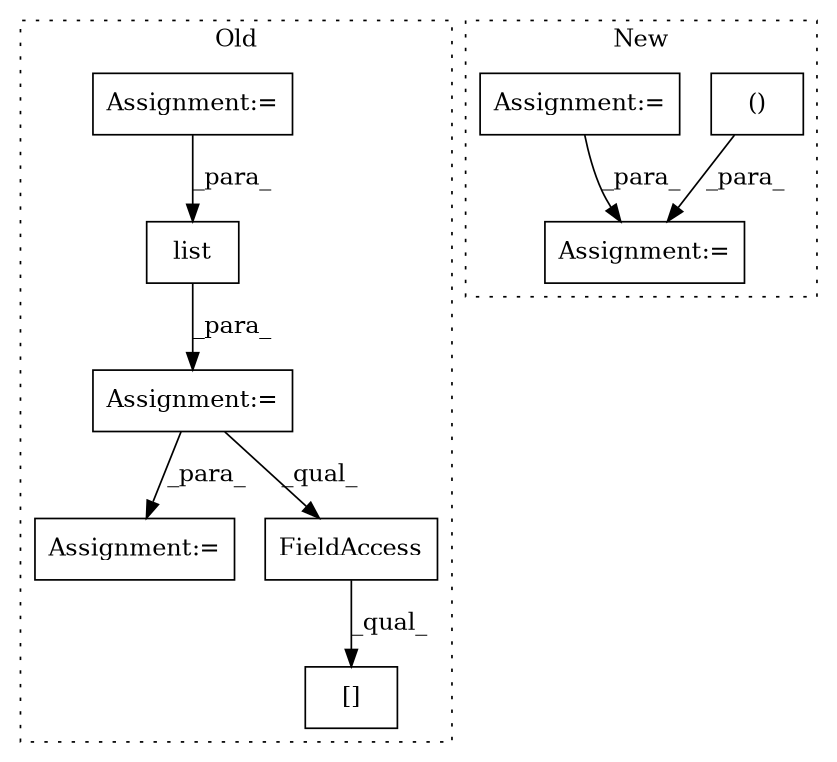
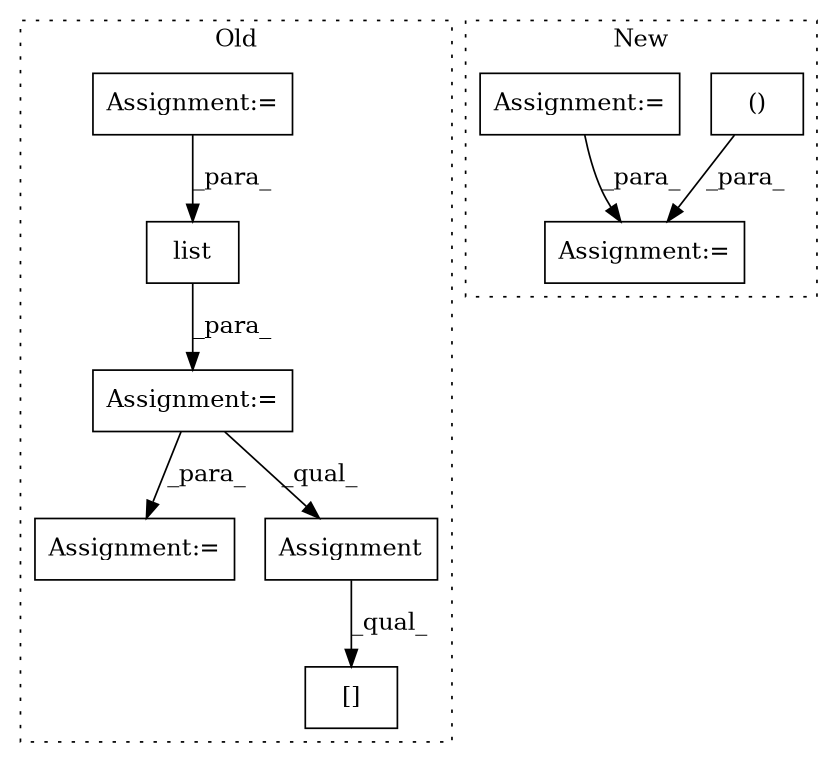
  digraph {
    node [a=7 l=1 shape=box]
    n1 [a=32 l="5,1" label=list s="1979,2017"]
    n2 [label="Assignment:=" s=2242]
    n3 [l=5 label="Assignment:=" s=1889]
    n4 [label="Assignment:=" s=1978]
-   n5 [a=22 l=16 label=FieldAccess s=2081]
+   n5 [a=22 l=16 label=Assignment s=2081]
    n6 [a=2 l="17,1" label="[]" s="2081,2099"]
    n7 [a=106 l=30 label="()" s=2265]
    n8 [label="Assignment:=" s=2211]
    n9 [label="Assignment:=" s=2082]
    subgraph cluster_1 {
      label=Old
      style=dotted
      n1
      n2
      n3
      n4
      n5
      n6
    }
    subgraph cluster_2 {
      label=New
      style=dotted
      n7
      n8
      n9
    }
    n1 -> n4 [label=_para_]
    n3 -> n1 [label=_para_]
    n4 -> n2 [label=_para_]
    n4 -> n5 [label=_qual_]
    n5 -> n6 [label=_qual_]
    n7 -> n8 [label=_para_]
    n9 -> n8 [label=_para_]
  }
